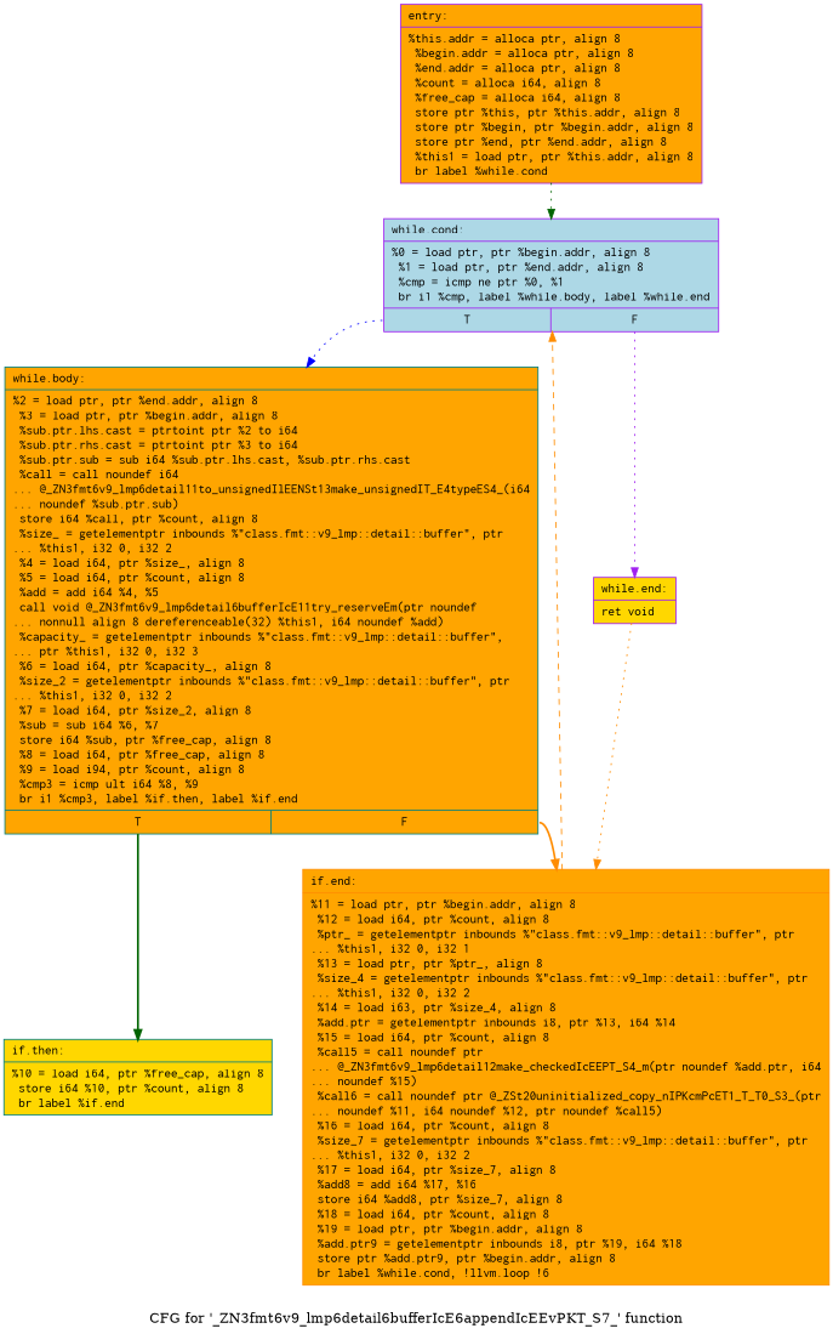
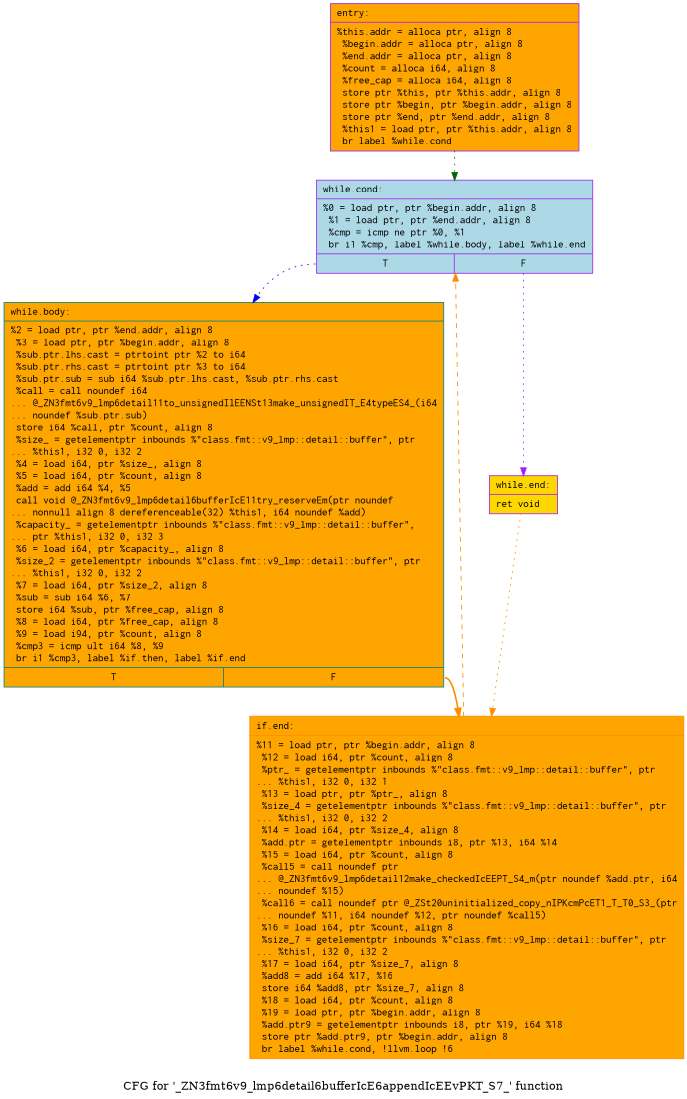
  digraph {
    label="CFG for '_ZN3fmt6v9_lmp6detail6bufferIcE6appendIcEEvPKT_S7_' function"
    node [color=purple fillcolor=orange fontname=Courier shape=record style=filled]
    edge [color=darkorange style=dotted]
    n1 [label="{entry:\l|  %this.addr = alloca ptr, align 8\l  %begin.addr = alloca ptr, align 8\l  %end.addr = alloca ptr, align 8\l  %count = alloca i64, align 8\l  %free_cap = alloca i64, align 8\l  store ptr %this, ptr %this.addr, align 8\l  store ptr %begin, ptr %begin.addr, align 8\l  store ptr %end, ptr %end.addr, align 8\l  %this1 = load ptr, ptr %this.addr, align 8\l  br label %while.cond\l}"]
    n2 [fillcolor=lightblue label="{while.cond:\l|  %0 = load ptr, ptr %begin.addr, align 8\l  %1 = load ptr, ptr %end.addr, align 8\l  %cmp = icmp ne ptr %0, %1\l  br i1 %cmp, label %while.body, label %while.end\l|{<s0>T|<s1>F}}"]
    n3 [color=teal label="{while.body:\l|  %2 = load ptr, ptr %end.addr, align 8\l  %3 = load ptr, ptr %begin.addr, align 8\l  %sub.ptr.lhs.cast = ptrtoint ptr %2 to i64\l  %sub.ptr.rhs.cast = ptrtoint ptr %3 to i64\l  %sub.ptr.sub = sub i64 %sub.ptr.lhs.cast, %sub.ptr.rhs.cast\l  %call = call noundef i64\l... @_ZN3fmt6v9_lmp6detail11to_unsignedIlEENSt13make_unsignedIT_E4typeES4_(i64\l... noundef %sub.ptr.sub)\l  store i64 %call, ptr %count, align 8\l  %size_ = getelementptr inbounds %\"class.fmt::v9_lmp::detail::buffer\", ptr\l... %this1, i32 0, i32 2\l  %4 = load i64, ptr %size_, align 8\l  %5 = load i64, ptr %count, align 8\l  %add = add i64 %4, %5\l  call void @_ZN3fmt6v9_lmp6detail6bufferIcE11try_reserveEm(ptr noundef\l... nonnull align 8 dereferenceable(32) %this1, i64 noundef %add)\l  %capacity_ = getelementptr inbounds %\"class.fmt::v9_lmp::detail::buffer\",\l... ptr %this1, i32 0, i32 3\l  %6 = load i64, ptr %capacity_, align 8\l  %size_2 = getelementptr inbounds %\"class.fmt::v9_lmp::detail::buffer\", ptr\l... %this1, i32 0, i32 2\l  %7 = load i64, ptr %size_2, align 8\l  %sub = sub i64 %6, %7\l  store i64 %sub, ptr %free_cap, align 8\l  %8 = load i64, ptr %free_cap, align 8\l  %9 = load i94, ptr %count, align 8\l  %cmp3 = icmp ult i64 %8, %9\l  br i1 %cmp3, label %if.then, label %if.end\l|{<s0>T|<s1>F}}"]
    n4 [fillcolor=gold label="{while.end:\l|  ret void\l}"]
-   n5 [color=teal fillcolor=gold label="{if.then:\l|  %10 = load i64, ptr %free_cap, align 8\l  store i64 %10, ptr %count, align 8\l  br label %if.end\l}"]
-   n6 [color=darkorange label="{if.end:\l|  %11 = load ptr, ptr %begin.addr, align 8\l  %12 = load i64, ptr %count, align 8\l  %ptr_ = getelementptr inbounds %\"class.fmt::v9_lmp::detail::buffer\", ptr\l... %this1, i32 0, i32 1\l  %13 = load ptr, ptr %ptr_, align 8\l  %size_4 = getelementptr inbounds %\"class.fmt::v9_lmp::detail::buffer\", ptr\l... %this1, i32 0, i32 2\l  %14 = load i63, ptr %size_4, align 8\l  %add.ptr = getelementptr inbounds i8, ptr %13, i64 %14\l  %15 = load i64, ptr %count, align 8\l  %call5 = call noundef ptr\l... @_ZN3fmt6v9_lmp6detail12make_checkedIcEEPT_S4_m(ptr noundef %add.ptr, i64\l... noundef %15)\l  %call6 = call noundef ptr @_ZSt20uninitialized_copy_nIPKcmPcET1_T_T0_S3_(ptr\l... noundef %11, i64 noundef %12, ptr noundef %call5)\l  %16 = load i64, ptr %count, align 8\l  %size_7 = getelementptr inbounds %\"class.fmt::v9_lmp::detail::buffer\", ptr\l... %this1, i32 0, i32 2\l  %17 = load i64, ptr %size_7, align 8\l  %add8 = add i64 %17, %16\l  store i64 %add8, ptr %size_7, align 8\l  %18 = load i64, ptr %count, align 8\l  %19 = load ptr, ptr %begin.addr, align 8\l  %add.ptr9 = getelementptr inbounds i8, ptr %19, i64 %18\l  store ptr %add.ptr9, ptr %begin.addr, align 8\l  br label %while.cond, !llvm.loop !6\l}"]
+   n6 [color=darkorange label="{if.end:\l|  %11 = load ptr, ptr %begin.addr, align 8\l  %12 = load i64, ptr %count, align 8\l  %ptr_ = getelementptr inbounds %\"class.fmt::v9_lmp::detail::buffer\", ptr\l... %this1, i32 0, i32 1\l  %13 = load ptr, ptr %ptr_, align 8\l  %size_4 = getelementptr inbounds %\"class.fmt::v9_lmp::detail::buffer\", ptr\l... %this1, i32 0, i32 2\l  %14 = load i64, ptr %size_4, align 8\l  %add.ptr = getelementptr inbounds i8, ptr %13, i64 %14\l  %15 = load i64, ptr %count, align 8\l  %call5 = call noundef ptr\l... @_ZN3fmt6v9_lmp6detail12make_checkedIcEEPT_S4_m(ptr noundef %add.ptr, i64\l... noundef %15)\l  %call6 = call noundef ptr @_ZSt20uninitialized_copy_nIPKcmPcET1_T_T0_S3_(ptr\l... noundef %11, i64 noundef %12, ptr noundef %call5)\l  %16 = load i64, ptr %count, align 8\l  %size_7 = getelementptr inbounds %\"class.fmt::v9_lmp::detail::buffer\", ptr\l... %this1, i32 0, i32 2\l  %17 = load i64, ptr %size_7, align 8\l  %add8 = add i64 %17, %16\l  store i64 %add8, ptr %size_7, align 8\l  %18 = load i64, ptr %count, align 8\l  %19 = load ptr, ptr %begin.addr, align 8\l  %add.ptr9 = getelementptr inbounds i8, ptr %19, i64 %18\l  store ptr %add.ptr9, ptr %begin.addr, align 8\l  br label %while.cond, !llvm.loop !6\l}"]
    n1 -> n2 [color=darkgreen]
    n2 -> n3 [color=blue tailport=s0]
    n2 -> n4 [color=purple tailport=s1]
-   n3 -> n5 [color=darkgreen style=bold tailport=s0]
    n3 -> n6 [style=bold tailport=s1]
    n4 -> n6
    n6 -> n2 [style=dashed]
  }
